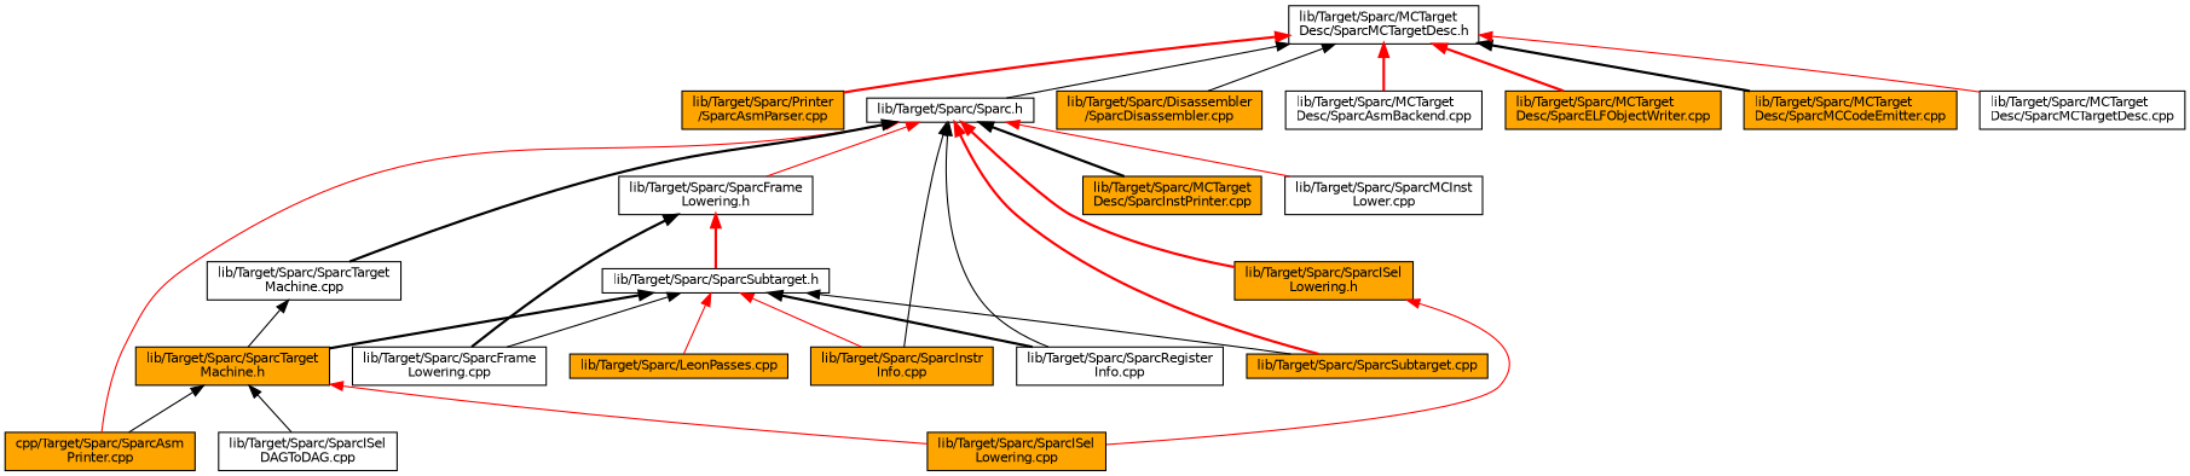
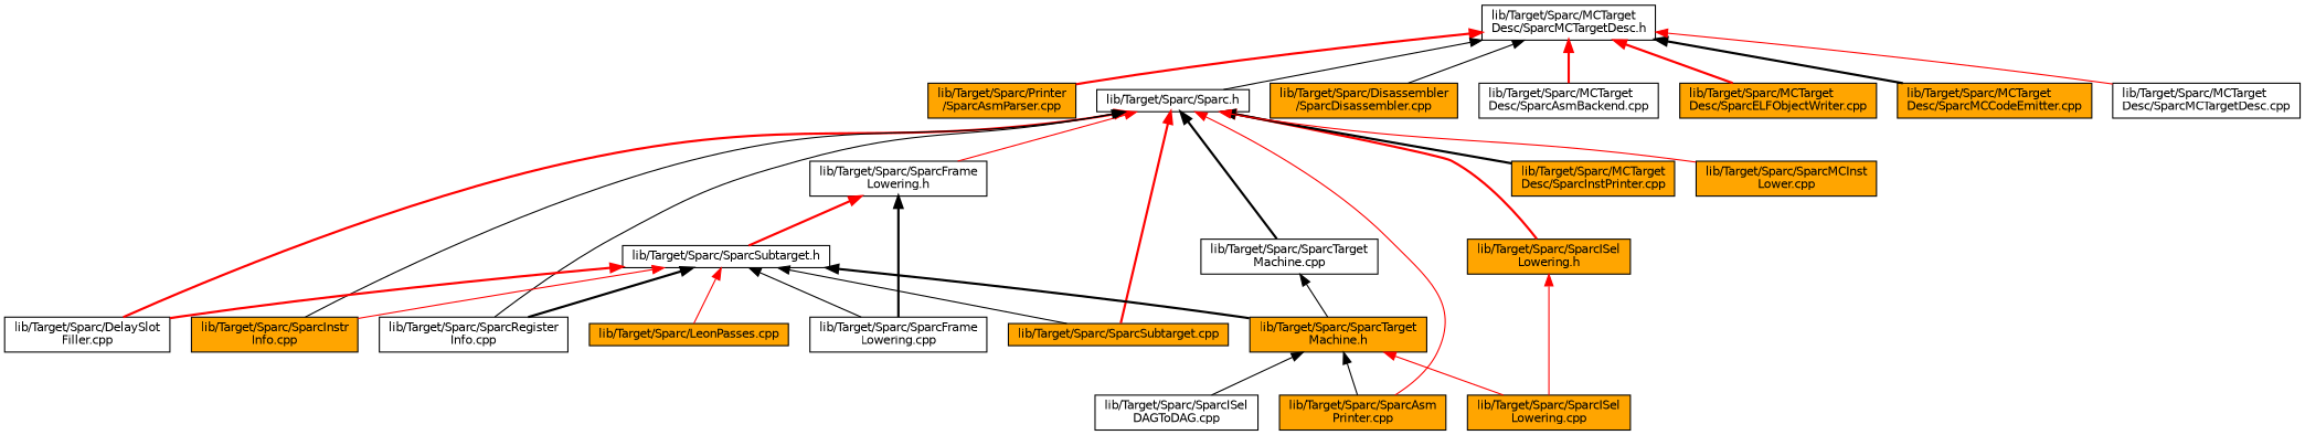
  digraph {
    node [color=black fillcolor=white fontname=Helvetica fontsize=10 shape=record style=filled]
    edge [color=red dir=back fontname=Helvetica fontsize=10 labelfontname=Helvetica labelfontsize=10 style=solid]
    n1 [fontcolor=black height=0.2 label="lib/Target/Sparc/MCTarget\lDesc/SparcMCTargetDesc.h" width=0.4]
    n2 [fillcolor=orange height=0.2 label="lib/Target/Sparc/Printer\l/SparcAsmParser.cpp" width=0.4]
    n3 [height=0.2 label="lib/Target/Sparc/Sparc.h" width=0.4]
    n4 [fillcolor=orange height=0.2 label="lib/Target/Sparc/Disassembler\l/SparcDisassembler.cpp" width=0.4]
    n5 [height=0.2 label="lib/Target/Sparc/MCTarget\lDesc/SparcAsmBackend.cpp" width=0.4]
    n6 [fillcolor=orange height=0.2 label="lib/Target/Sparc/MCTarget\lDesc/SparcELFObjectWriter.cpp" width=0.4]
    n7 [fillcolor=orange height=0.2 label="lib/Target/Sparc/MCTarget\lDesc/SparcMCCodeEmitter.cpp" width=0.4]
    n8 [height=0.2 label="lib/Target/Sparc/MCTarget\lDesc/SparcMCTargetDesc.cpp" width=0.4]
+   n9 [height=0.2 label="lib/Target/Sparc/DelaySlot\lFiller.cpp" width=0.4]
    n10 [height=0.2 label="lib/Target/Sparc/SparcFrame\lLowering.h" width=0.4]
-   n11 [fillcolor=orange height=0.2 label="cpp/Target/Sparc/SparcAsm\lPrinter.cpp" width=0.4]
+   n11 [fillcolor=orange height=0.2 label="lib/Target/Sparc/SparcAsm\lPrinter.cpp" width=0.4]
    n12 [height=0.2 label="lib/Target/Sparc/SparcTarget\lMachine.cpp" width=0.4]
    n13 [fillcolor=orange height=0.2 label="lib/Target/Sparc/SparcInstr\lInfo.cpp" width=0.4]
    n14 [height=0.2 label="lib/Target/Sparc/SparcRegister\lInfo.cpp" width=0.4]
    n15 [fillcolor=orange height=0.2 label="lib/Target/Sparc/SparcSubtarget.cpp" width=0.4]
    n16 [fillcolor=orange height=0.2 label="lib/Target/Sparc/SparcISel\lLowering.h" width=0.4]
    n17 [fillcolor=orange height=0.2 label="lib/Target/Sparc/MCTarget\lDesc/SparcInstPrinter.cpp" width=0.4]
-   n18 [height=0.2 label="lib/Target/Sparc/SparcMCInst\lLower.cpp" width=0.4]
+   n18 [fillcolor=orange height=0.2 label="lib/Target/Sparc/SparcMCInst\lLower.cpp" width=0.4]
    n19 [height=0.2 label="lib/Target/Sparc/SparcSubtarget.h" width=0.4]
    n20 [height=0.2 label="lib/Target/Sparc/SparcFrame\lLowering.cpp" width=0.4]
    n21 [fillcolor=orange height=0.2 label="lib/Target/Sparc/SparcTarget\lMachine.h" width=0.4]
    n22 [fillcolor=orange height=0.2 label="lib/Target/Sparc/SparcISel\lLowering.cpp" width=0.4]
    n23 [fillcolor=orange height=0.2 label="lib/Target/Sparc/LeonPasses.cpp" width=0.4]
    n24 [height=0.2 label="lib/Target/Sparc/SparcISel\lDAGToDAG.cpp" width=0.4]
    n1 -> n2 [style=bold]
    n1 -> n3 [color=black]
    n1 -> n4 [color=black]
    n1 -> n5 [style=bold]
    n1 -> n6 [style=bold]
    n1 -> n7 [color=black style=bold]
    n1 -> n8
+   n3 -> n9 [style=bold]
    n3 -> n10
    n3 -> n11
    n3 -> n12 [color=black style=bold]
    n3 -> n13 [color=black]
    n3 -> n14 [color=black]
    n3 -> n15 [style=bold]
    n3 -> n16 [style=bold]
    n3 -> n17 [color=black style=bold]
    n3 -> n18
    n10 -> n19 [style=bold]
    n10 -> n20 [color=black style=bold]
    n12 -> n21 [color=black]
    n16 -> n22
+   n19 -> n9 [style=bold]
    n19 -> n13
    n19 -> n14 [color=black style=bold]
    n19 -> n15 [color=black]
    n19 -> n20 [color=black]
    n19 -> n21 [color=black style=bold]
    n19 -> n23
    n21 -> n11 [color=black]
    n21 -> n22
    n21 -> n24 [color=black]
  }
